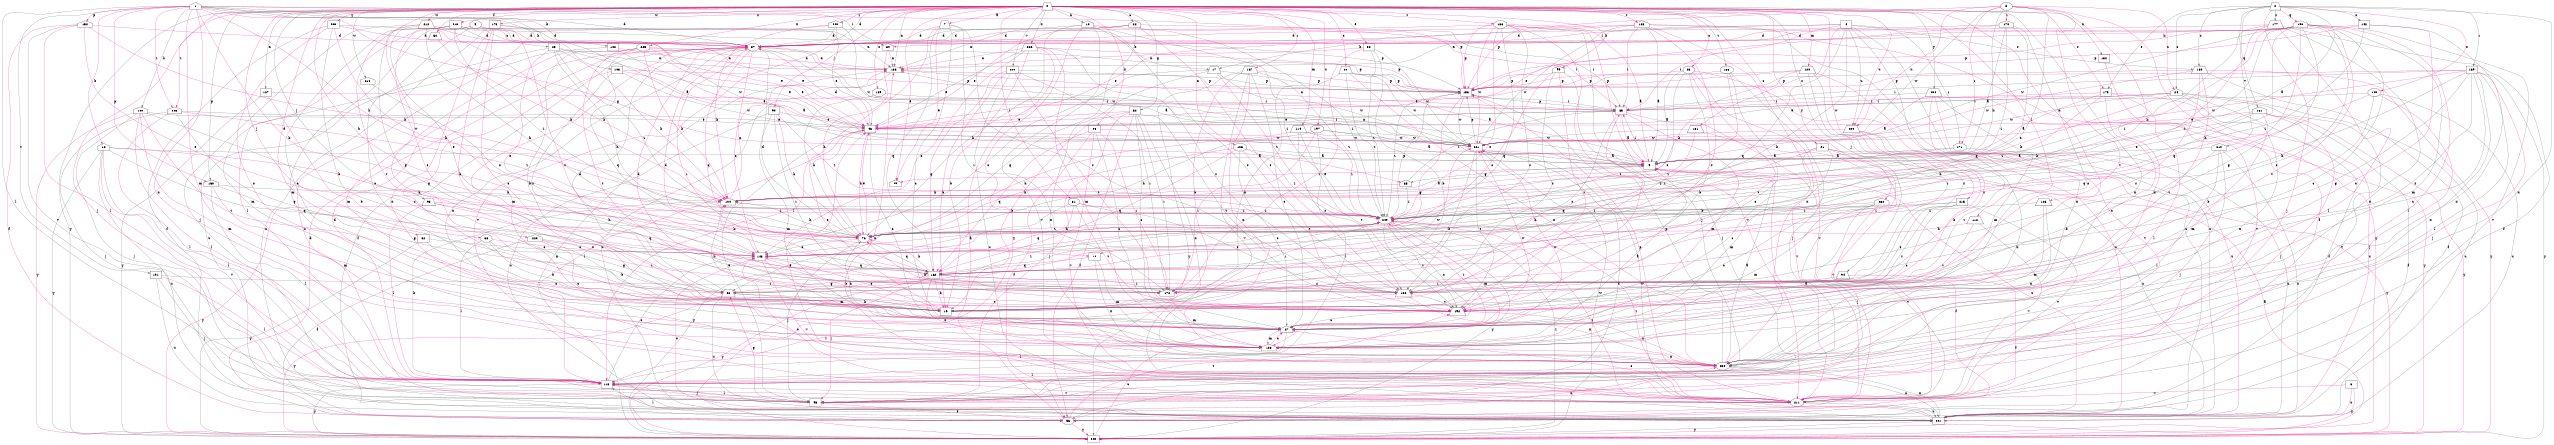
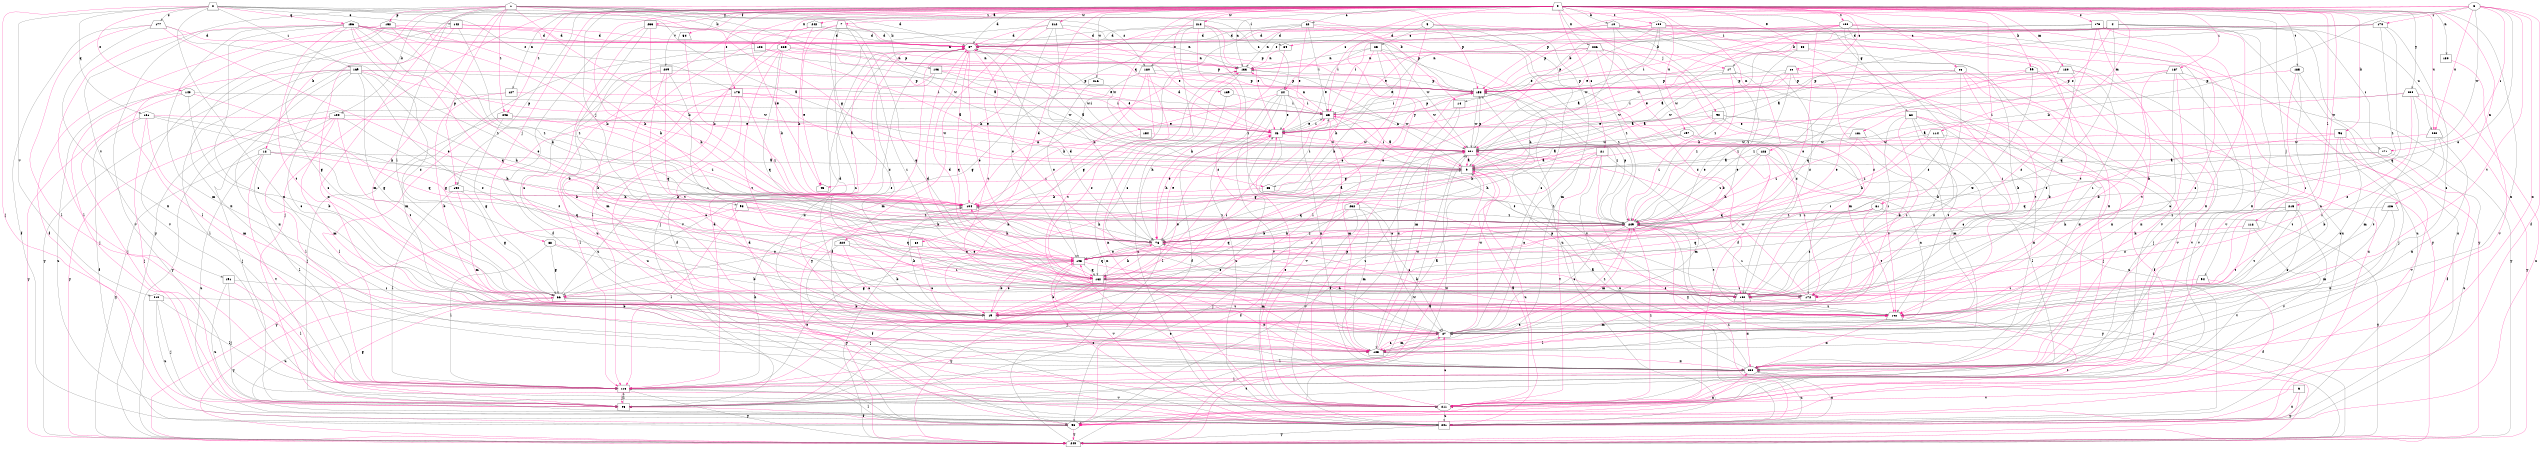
  strict digraph {
    node [shape=box]
    edge [color=deeppink]
    0 [shape=trapezium]
    7 [shape=trapezium]
    10 [shape=house]
    20 [shape=trapezium]
    21
    22 [shape=house]
    23 [shape=octagon]
    32
    37 [shape=octagon]
    38
    45 [shape=house]
    54 [shape=trapezium]
    62
    76 [shape=octagon]
    81 [shape=octagon]
    88 [shape=octagon]
    90
    93 [shape=trapezium]
    94 [shape=trapezium]
    95
    96
    99 [shape=house]
    112 [shape=trapezium]
    114 [shape=trapezium]
    120 [shape=trapezium]
    126 [shape=trapezium]
    127
    128 [shape=octagon]
    130
    133 [shape=house]
    139 [shape=octagon]
    150 [shape=house]
+   154
    167 [shape=trapezium]
    173
    175
    185 [shape=octagon]
    186 [shape=octagon]
    188 [shape=house]
    197 [shape=octagon]
    200 [shape=trapezium]
    209
    212 [shape=trapezium]
    213
    215
    216 [shape=house]
    220 [shape=house]
    225 [shape=octagon]
    226 [shape=trapezium]
    230 [shape=octagon]
    232 [shape=house]
    233
    238 [shape=trapezium]
-   240
+   240 [shape=house]
    242 [shape=house]
    248 [shape=house]
    113
    162
    27 [shape=house]
    172 [shape=house]
    182 [shape=trapezium]
    85
    211 [shape=octagon]
    249 [shape=octagon]
    9
    153
    221
    19
    123 [shape=house]
    201
    46
    66 [shape=trapezium]
    143
    192 [shape=trapezium]
    56 [shape=octagon]
    104 [shape=house]
    1 [shape=house]
    12 [shape=house]
    14
    65 [shape=house]
    84 [shape=house]
    100 [shape=house]
    102
    103
    152 [shape=house]
    191
    2 [shape=trapezium]
    24 [shape=house]
    140 [shape=octagon]
    142
    156 [shape=house]
    161 [shape=house]
    169
    177 [shape=trapezium]
    180 [shape=trapezium]
    210 [shape=house]
    3 [shape=octagon]
    170 [shape=house]
    171 [shape=octagon]
    4
    17 [shape=trapezium]
    181 [shape=trapezium]
    5 [shape=octagon]
    25
    6
    0 -> 7 [label=a]
    0 -> 10 [color=gray40 label=b]
    0 -> 20 [label=c]
    0 -> 21 [label=c]
    0 -> 22 [color=gray40 label=c]
    0 -> 23 [label=c]
    0 -> 32 [label=d]
    0 -> 37 [color=gray40 label=d]
    0 -> 38 [label=e]
    0 -> 45 [label=e]
    0 -> 54 [label=f]
    0 -> 62 [color=gray40 label=g]
    0 -> 76 [label=h]
    0 -> 81 [label=i]
    0 -> 88 [label=j]
    0 -> 90 [label=j]
    0 -> 93 [color=gray40 label=j]
    0 -> 94 [color=gray40 label=j]
    0 -> 95 [label=j]
    0 -> 96 [label=k]
    0 -> 99 [label=k]
    0 -> 112 [label=l]
    0 -> 114 [label=m]
    0 -> 120 [label=m]
    0 -> 126 [label=n]
    0 -> 127 [color=gray40 label=n]
    0 -> 128 [label=n]
    0 -> 130 [color=gray40 label=n]
    0 -> 133 [color=gray40 label=n]
    0 -> 139 [label=o]
    0 -> 150 [color=gray40 label=p]
+   0 -> 154 [label=q]
    0 -> 167 [label=r]
    0 -> 173 [label=s]
    0 -> 175 [label=s]
    0 -> 185 [color=gray40 label=t]
    0 -> 186 [label=t]
    0 -> 188 [label=t]
    0 -> 197 [label=u]
    0 -> 200 [label=u]
    0 -> 209 [color=gray40 label=v]
    0 -> 212 [label=w]
    0 -> 213 [label=w]
    0 -> 215 [label=w]
    0 -> 216 [color=gray40 label=w]
    0 -> 220 [label=w]
    0 -> 225 [label=x]
    0 -> 226 [color=gray40 label=x]
    0 -> 230 [color=gray40 label=x]
    0 -> 232 [label=y]
    0 -> 233 [label=y]
    0 -> 238 [color=gray40 label=y]
    0 -> 240 [color=gray40 label=y]
    0 -> 242 [label=z]
    0 -> 248 [label=z]
    7 -> 37 [label=d]
    7 -> 45 [label=e]
    7 -> 113 [label=l]
    7 -> 162 [color=gray40 label=q]
    7 -> 27 [color=gray40 label=c]
    7 -> 172 [color=gray40 label=r]
    7 -> 182 [color=gray40 label=s]
    10 -> 37 [color=gray40 label=d]
    10 -> 76 [color=gray40 label=h]
    10 -> 240 [label=y]
    10 -> 182 [color=gray40 label=s]
    10 -> 85 [label=i]
    10 -> 211 [color=gray40 label=v]
    10 -> 249 [color=gray40 label=z]
    20 -> 230 [label=x]
    20 -> 249 [color=gray40 label=z]
    20 -> 9 [label=a]
    20 -> 153 [color=gray40 label=p]
    20 -> 221 [color=gray40 label=w]
    20 -> 19 [color=gray40 label=b]
    21 -> 240 [label=y]
    21 -> 162 [label=q]
    21 -> 27 [color=gray40 label=c]
    21 -> 211 [label=v]
    21 -> 9 [label=a]
    21 -> 123 [color=gray40 label=m]
    21 -> 201 [color=gray40 label=u]
    22 -> 37 [color=gray40 label=d]
    22 -> 133 [color=gray40 label=n]
    22 -> 182 [label=s]
    22 -> 85 [color=gray40 label=i]
    22 -> 249 [color=gray40 label=z]
    22 -> 46 [label=e]
    22 -> 66 [color=gray40 label=g]
    23 -> 211 [label=v]
    23 -> 9 [color=gray40 label=a]
    23 -> 153 [label=p]
    23 -> 19 [color=gray40 label=b]
    23 -> 201 [label=u]
    23 -> 143 [color=gray40 label=o]
    23 -> 192 [label=t]
    32 -> 240 [color=gray40 label=y]
    32 -> 27 [label=c]
    32 -> 143 [color=gray40 label=o]
    37 -> 133 [label=n]
    37 -> 230 [color=gray40 label=x]
    37 -> 162 [label=q]
    37 -> 172 [label=r]
    37 -> 9 [color=gray40 label=a]
    37 -> 221 [color=gray40 label=w]
    37 -> 123 [label=m]
    37 -> 143 [label=o]
    37 -> 56 [color=gray40 label=f]
    38 -> 133 [label=n]
    38 -> 172 [label=r]
    38 -> 249 [color=gray40 label=z]
    38 -> 221 [color=gray40 label=w]
    38 -> 19 [color=gray40 label=b]
    54 -> 104 [label=k]
    62 -> 95 [label=j]
    62 -> 230 [color=gray40 label=x]
    62 -> 27 [color=gray40 label=c]
    62 -> 172 [color=gray40 label=r]
    62 -> 19 [label=b]
    62 -> 46 [label=e]
    62 -> 192 [color=gray40 label=t]
    62 -> 56 [label=f]
    76 -> 37 [color=gray40 label=d]
    76 -> 95 [color=gray40 label=j]
    76 -> 162 [color=gray40 label=q]
    76 -> 249 [label=z]
    76 -> 46 [label=e]
    76 -> 143 [color=gray40 label=o]
    76 -> 104 [color=gray40 label=k]
    81 -> 240 [color=gray40 label=y]
    81 -> 162 [label=q]
    81 -> 182 [color=gray40 label=s]
    81 -> 249 [label=z]
    81 -> 192 [label=t]
    88 -> 113 [color=gray40 label=l]
    88 -> 19 [color=gray40 label=b]
    88 -> 66 [color=gray40 label=g]
    88 -> 143 [label=o]
    90 -> 76 [label=h]
    90 -> 172 [color=gray40 label=r]
    90 -> 249 [label=z]
    90 -> 123 [color=gray40 label=m]
    90 -> 201 [color=gray40 label=u]
    90 -> 46 [color=gray40 label=e]
    93 -> 76 [color=gray40 label=h]
    93 -> 240 [label=y]
    93 -> 113 [label=l]
    93 -> 162 [label=q]
    93 -> 249 [label=z]
    94 -> 172 [label=r]
    94 -> 56 [label=f]
    95 -> 113 [color=gray40 label=l]
    95 -> 46 [color=gray40 label=e]
    95 -> 66 [label=g]
    95 -> 56 [label=f]
    96 -> 162 [label=q]
    96 -> 27 [color=gray40 label=c]
    96 -> 172 [label=r]
    96 -> 211 [label=v]
    96 -> 221 [label=w]
    96 -> 56 [label=f]
    99 -> 95 [color=gray40 label=j]
    99 -> 182 [color=gray40 label=s]
    99 -> 153 [label=p]
    99 -> 143 [label=o]
    99 -> 192 [label=t]
    112 -> 76 [label=h]
    112 -> 211 [color=gray40 label=v]
    112 -> 192 [label=t]
    114 -> 76 [label=h]
    114 -> 182 [color=gray40 label=s]
    114 -> 249 [label=z]
    114 -> 221 [color=gray40 label=w]
    114 -> 192 [color=gray40 label=t]
    120 -> 172 [color=gray40 label=r]
    120 -> 182 [color=gray40 label=s]
    120 -> 211 [label=v]
    120 -> 153 [color=gray40 label=p]
    120 -> 46 [label=e]
    120 -> 104 [label=k]
    126 -> 230 [color=gray40 label=x]
    126 -> 249 [color=gray40 label=z]
    126 -> 123 [color=gray40 label=m]
    127 -> 240 [color=gray40 label=y]
    127 -> 85 [label=i]
    127 -> 19 [label=b]
    128 -> 76 [label=h]
    128 -> 162 [label=q]
    128 -> 27 [color=gray40 label=c]
    128 -> 249 [color=gray40 label=z]
    128 -> 9 [color=gray40 label=a]
    128 -> 192 [label=t]
    130 -> 211 [label=v]
    133 -> 153 [color=gray40 label=p]
    133 -> 201 [color=gray40 label=u]
    139 -> 76 [color=gray40 label=h]
    139 -> 85 [color=gray40 label=i]
    150 -> 113 [color=gray40 label=l]
    150 -> 123 [label=m]
    150 -> 66 [color=gray40 label=g]
    150 -> 104 [color=gray40 label=k]
+   154 -> 221 [label=w]
+   154 -> 19 [label=b]
    167 -> 230 [label=x]
    167 -> 240 [color=gray40 label=y]
    167 -> 27 [color=gray40 label=c]
    167 -> 211 [color=gray40 label=v]
    167 -> 249 [color=gray40 label=z]
    167 -> 153 [label=p]
    167 -> 19 [label=b]
    173 -> 37 [color=gray40 label=d]
    173 -> 230 [label=x]
    173 -> 27 [label=c]
    173 -> 182 [label=s]
    173 -> 19 [label=b]
    173 -> 201 [color=gray40 label=u]
    173 -> 46 [color=gray40 label=e]
    175 -> 113 [label=l]
    175 -> 27 [label=c]
    175 -> 85 [label=i]
    175 -> 249 [label=z]
    175 -> 9 [label=a]
    175 -> 201 [label=u]
    185 -> 95 [color=gray40 label=j]
    185 -> 27 [color=gray40 label=c]
    185 -> 172 [label=r]
    185 -> 153 [label=p]
    186 -> 37 [label=d]
    186 -> 95 [color=gray40 label=j]
    186 -> 162 [color=gray40 label=q]
    186 -> 182 [color=gray40 label=s]
    186 -> 211 [label=v]
    186 -> 9 [label=a]
    186 -> 153 [label=p]
    186 -> 221 [label=w]
    186 -> 143 [label=o]
    186 -> 192 [label=t]
    188 -> 37 [label=d]
    188 -> 230 [label=x]
    188 -> 240 [label=y]
    188 -> 182 [label=s]
    188 -> 85 [label=i]
    188 -> 9 [color=gray40 label=a]
    188 -> 221 [color=gray40 label=w]
    188 -> 201 [color=gray40 label=u]
    188 -> 46 [label=e]
    197 -> 76 [color=gray40 label=h]
    197 -> 113 [color=gray40 label=l]
    197 -> 172 [label=r]
    197 -> 9 [color=gray40 label=a]
    197 -> 221 [color=gray40 label=w]
    200 -> 230 [color=gray40 label=x]
    200 -> 221 [label=w]
-   200 -> 19 [label=b]
+   200 -> 19 [color=gray40 label=b]
    200 -> 192 [color=gray40 label=t]
    209 -> 162 [label=q]
    209 -> 172 [color=gray40 label=r]
    209 -> 153 [color=gray40 label=p]
    209 -> 19 [label=b]
    209 -> 201 [color=gray40 label=u]
    209 -> 192 [label=t]
    212 -> 37 [label=d]
    212 -> 76 [color=gray40 label=h]
    212 -> 95 [color=gray40 label=j]
    212 -> 133 [color=gray40 label=n]
    212 -> 46 [label=e]
    212 -> 143 [color=gray40 label=o]
    212 -> 192 [label=t]
    213 -> 37 [color=gray40 label=d]
    213 -> 27 [color=gray40 label=c]
    213 -> 182 [label=s]
    213 -> 249 [color=gray40 label=z]
    213 -> 221 [color=gray40 label=w]
    213 -> 46 [label=e]
    213 -> 66 [color=gray40 label=g]
    213 -> 104 [label=k]
    215 -> 76 [color=gray40 label=h]
    215 -> 27 [color=gray40 label=c]
    215 -> 182 [color=gray40 label=s]
    215 -> 211 [color=gray40 label=v]
    215 -> 249 [color=gray40 label=z]
    215 -> 192 [color=gray40 label=t]
    216 -> 143 [color=gray40 label=o]
    220 -> 27 [label=c]
    220 -> 172 [label=r]
    220 -> 19 [color=gray40 label=b]
    220 -> 143 [color=gray40 label=o]
    220 -> 56 [color=gray40 label=f]
    225 -> 133 [label=n]
    225 -> 162 [color=gray40 label=q]
    225 -> 153 [color=gray40 label=p]
    225 -> 19 [color=gray40 label=b]
    225 -> 123 [label=m]
    225 -> 46 [label=e]
    225 -> 192 [label=t]
    225 -> 104 [label=k]
    226 -> 133 [label=n]
    226 -> 182 [color=gray40 label=s]
    226 -> 153 [label=p]
    226 -> 19 [label=b]
    226 -> 123 [label=m]
    226 -> 46 [color=gray40 label=e]
    226 -> 143 [label=o]
    226 -> 56 [label=f]
    230 -> 113 [label=l]
    230 -> 9 [color=gray40 label=a]
    230 -> 153 [color=gray40 label=p]
    230 -> 201 [color=gray40 label=u]
    232 -> 95 [color=gray40 label=j]
-   14 -> 162 [label=q]
+   232 -> 162 [label=q]
    232 -> 27 [color=gray40 label=c]
    232 -> 211 [color=gray40 label=v]
-   232 -> 249 [color=gray40 label=b]
+   232 -> 249 [color=gray40 label=z]
    232 -> 123 [color=gray40 label=m]
    232 -> 56 [label=f]
    233 -> 37 [label=d]
    233 -> 76 [label=h]
    233 -> 27 [label=c]
    233 -> 153 [color=gray40 label=p]
    233 -> 19 [color=gray40 label=b]
    233 -> 56 [color=gray40 label=f]
    238 -> 240 [label=y]
    238 -> 182 [label=s]
    238 -> 85 [color=gray40 label=i]
    238 -> 9 [label=a]
    238 -> 123 [color=gray40 label=m]
    238 -> 201 [label=u]
    240 -> 133 [color=gray40 label=n]
    240 -> 27 [label=c]
    240 -> 249 [color=gray40 label=z]
    240 -> 9 [label=a]
    240 -> 221 [color=gray40 label=w]
    242 -> 37 [color=gray40 label=d]
    242 -> 211 [label=v]
    242 -> 221 [color=gray40 label=w]
    242 -> 201 [label=u]
    242 -> 104 [label=k]
    248 -> 95 [color=gray40 label=j]
    248 -> 113 [label=l]
    248 -> 249 [label=z]
    248 -> 46 [color=gray40 label=e]
    248 -> 66 [color=gray40 label=g]
    113 -> 37 [label=d]
    113 -> 95 [label=j]
    113 -> 240 [color=gray40 label=y]
    113 -> 211 [color=gray40 label=v]
    113 -> 143 [color=gray40 label=o]
    113 -> 104 [color=gray40 label=k]
    162 -> 37 [label=d]
    162 -> 76 [label=h]
    162 -> 95 [label=j]
    162 -> 230 [label=x]
    162 -> 240 [label=y]
    162 -> 172 [color=gray40 label=r]
    162 -> 182 [label=s]
    162 -> 19 [label=b]
    162 -> 66 [label=g]
    27 -> 76 [color=gray40 label=h]
    27 -> 113 [color=gray40 label=l]
    27 -> 249 [label=z]
    27 -> 221 [label=w]
    27 -> 123 [label=m]
    172 -> 37 [label=d]
    172 -> 221 [label=w]
    172 -> 123 [label=m]
    182 -> 230 [label=x]
    182 -> 113 [label=l]
    182 -> 192 [color=gray40 label=t]
    85 -> 133 [label=n]
    85 -> 182 [color=gray40 label=s]
    85 -> 211 [label=v]
    85 -> 9 [label=a]
    85 -> 153 [color=gray40 label=p]
    85 -> 123 [label=m]
    85 -> 46 [color=gray40 label=e]
    211 -> 133 [label=n]
    211 -> 27 [label=c]
    211 -> 249 [label=z]
    211 -> 9 [label=a]
    211 -> 153 [label=p]
    211 -> 201 [color=gray40 label=u]
    211 -> 46 [label=e]
    211 -> 143 [label=o]
    249 -> 76 [color=gray40 label=h]
    249 -> 240 [color=gray40 label=y]
    249 -> 27 [color=gray40 label=c]
    249 -> 172 [color=gray40 label=r]
    249 -> 153 [color=gray40 label=p]
    249 -> 123 [label=m]
    249 -> 192 [color=gray40 label=t]
    9 -> 45 [label=e]
    9 -> 133 [color=gray40 label=n]
    9 -> 85 [label=i]
    9 -> 201 [label=u]
    9 -> 65 [color=gray40 label=g]
    153 -> 85 [color=gray40 label=i]
    153 -> 249 [color=gray40 label=z]
    153 -> 221 [color=gray40 label=w]
    153 -> 66 [label=g]
    221 -> 9 [label=a]
    221 -> 153 [color=gray40 label=p]
    221 -> 19 [color=gray40 label=b]
    221 -> 192 [color=gray40 label=t]
    221 -> 56 [color=gray40 label=f]
    19 -> 85 [label=i]
    19 -> 46 [label=e]
    19 -> 143 [label=o]
    19 -> 104 [color=gray40 label=k]
    123 -> 230 [label=x]
    123 -> 27 [label=c]
    123 -> 9 [color=gray40 label=a]
    123 -> 221 [label=w]
    201 -> 230 [color=gray40 label=x]
    201 -> 240 [color=gray40 label=y]
    201 -> 249 [label=z]
    201 -> 221 [color=gray40 label=w]
    201 -> 143 [label=o]
    46 -> 37 [label=d]
    46 -> 76 [label=h]
    46 -> 113 [label=l]
    46 -> 27 [color=gray40 label=c]
    46 -> 85 [color=gray40 label=i]
    46 -> 221 [label=w]
    66 -> 37 [color=gray40 label=d]
    66 -> 240 [label=y]
    66 -> 249 [color=gray40 label=z]
    66 -> 19 [color=gray40 label=b]
    66 -> 201 [color=gray40 label=u]
    66 -> 192 [color=gray40 label=t]
    143 -> 162 [color=gray40 label=q]
    143 -> 211 [label=v]
    143 -> 249 [label=z]
    143 -> 19 [label=b]
    143 -> 123 [label=m]
    143 -> 104 [label=k]
    192 -> 76 [label=h]
    192 -> 230 [label=x]
    192 -> 27 [color=gray40 label=c]
    56 -> 37 [label=d]
    56 -> 230 [label=x]
    56 -> 240 [label=y]
    56 -> 113 [color=gray40 label=l]
    56 -> 192 [label=t]
    104 -> 133 [label=n]
    104 -> 249 [color=gray40 label=z]
    104 -> 9 [color=gray40 label=a]
    1 -> 37 [color=gray40 label=d]
    1 -> 150 [label=p]
    1 -> 230 [label=x]
    1 -> 248 [label=z]
-   1 -> 113 [color=gray40 label=l]
+   1 -> 66 [color=gray40 label=l]
    1 -> 9 [color=gray40 label=a]
    1 -> 153 [label=p]
    1 -> 123 [label=m]
    1 -> 104 [label=k]
    1 -> 12 [label=b]
    1 -> 14 [label=b]
    1 -> 65 [label=g]
    1 -> 84 [color=gray40 label=i]
    1 -> 100 [color=gray40 label=k]
    1 -> 102 [color=gray40 label=k]
    1 -> 103 [color=gray40 label=k]
    1 -> 152 [label=p]
    1 -> 191 [color=gray40 label=t]
    12 -> 76 [label=h]
    12 -> 240 [color=gray40 label=y]
    12 -> 113 [color=gray40 label=l]
    12 -> 162 [color=gray40 label=q]
    12 -> 211 [label=v]
    12 -> 9 [color=gray40 label=a]
    12 -> 201 [color=gray40 label=u]
    14 -> 230 [color=gray40 label=x]
    14 -> 123 [color=gray40 label=m]
    65 -> 85 [color=gray40 label=i]
    65 -> 249 [color=gray40 label=z]
    65 -> 104 [label=k]
    84 -> 76 [label=h]
    84 -> 133 [label=n]
    100 -> 95 [color=gray40 label=j]
    100 -> 240 [label=y]
    100 -> 113 [label=l]
    100 -> 182 [color=gray40 label=s]
    100 -> 123 [label=m]
    100 -> 46 [color=gray40 label=e]
    100 -> 192 [label=t]
    102 -> 133 [label=n]
    102 -> 9 [label=a]
    102 -> 123 [color=gray40 label=m]
    103 -> 182 [color=gray40 label=s]
    103 -> 153 [label=p]
    103 -> 221 [color=gray40 label=w]
    103 -> 46 [label=e]
    103 -> 66 [label=g]
    152 -> 37 [label=d]
    152 -> 113 [label=l]
    152 -> 211 [color=gray40 label=v]
    152 -> 143 [label=o]
    152 -> 56 [label=f]
    152 -> 104 [label=k]
    191 -> 95 [color=gray40 label=j]
    191 -> 113 [label=l]
    191 -> 172 [color=gray40 label=r]
    191 -> 201 [color=gray40 label=u]
    2 -> 95 [label=j]
    2 -> 175 [color=gray40 label=s]
    2 -> 230 [color=gray40 label=x]
    2 -> 9 [color=gray40 label=a]
    2 -> 24 [color=gray40 label=c]
    2 -> 140 [label=o]
    2 -> 142 [color=gray40 label=o]
    2 -> 156 [label=q]
    2 -> 161 [color=gray40 label=q]
    2 -> 169 [color=gray40 label=r]
    2 -> 177 [color=gray40 label=s]
    2 -> 180 [color=gray40 label=s]
    2 -> 210 [color=gray40 label=v]
    24 -> 230 [color=gray40 label=x]
    24 -> 85 [label=i]
    24 -> 211 [color=gray40 label=v]
    24 -> 221 [color=gray40 label=w]
    24 -> 201 [color=gray40 label=u]
    24 -> 46 [color=gray40 label=e]
    24 -> 56 [color=gray40 label=f]
    24 -> 104 [label=k]
    140 -> 95 [label=j]
    140 -> 162 [label=q]
    140 -> 85 [color=gray40 label=i]
    140 -> 19 [color=gray40 label=b]
    140 -> 201 [color=gray40 label=u]
-   142 -> 37 [label=k]
+   142 -> 37 [label=d]
    142 -> 230 [color=gray40 label=x]
    142 -> 27 [label=c]
    142 -> 249 [color=gray40 label=z]
    142 -> 153 [label=p]
    156 -> 37 [label=d]
    156 -> 76 [color=gray40 label=h]
    156 -> 133 [color=gray40 label=n]
    156 -> 113 [label=l]
    156 -> 162 [label=q]
    156 -> 27 [color=gray40 label=c]
    156 -> 182 [color=gray40 label=s]
    156 -> 211 [color=gray40 label=v]
    156 -> 249 [color=gray40 label=z]
    156 -> 153 [label=p]
    156 -> 221 [color=gray40 label=w]
    156 -> 123 [color=gray40 label=m]
    156 -> 66 [color=gray40 label=g]
    156 -> 192 [label=t]
    156 -> 104 [label=k]
    161 -> 76 [color=gray40 label=h]
    161 -> 95 [label=j]
    161 -> 240 [label=y]
    161 -> 123 [label=m]
    161 -> 46 [label=e]
    161 -> 56 [color=gray40 label=f]
    161 -> 104 [color=gray40 label=k]
    169 -> 76 [color=gray40 label=h]
    169 -> 95 [label=j]
    169 -> 230 [color=gray40 label=x]
    169 -> 240 [color=gray40 label=y]
    169 -> 113 [color=gray40 label=l]
    169 -> 27 [color=gray40 label=c]
    169 -> 182 [color=gray40 label=s]
    169 -> 85 [color=gray40 label=i]
    169 -> 153 [label=p]
    169 -> 221 [label=w]
    169 -> 66 [color=gray40 label=g]
    177 -> 37 [label=d]
    177 -> 230 [color=gray40 label=x]
    177 -> 113 [label=l]
    177 -> 249 [color=gray40 label=z]
    177 -> 143 [label=o]
    177 -> 56 [color=gray40 label=f]
    180 -> 240 [label=y]
    180 -> 182 [label=s]
    180 -> 153 [color=gray40 label=p]
    180 -> 221 [label=w]
    180 -> 201 [color=gray40 label=f]
    180 -> 192 [label=t]
    210 -> 95 [color=gray40 label=j]
    210 -> 113 [color=gray40 label=l]
-   210 -> 9 [color=gray40 label=a]
    210 -> 19 [color=gray40 label=b]
    210 -> 201 [color=gray40 label=u]
    3 -> 200 [label=u]
    3 -> 230 [label=x]
    3 -> 153 [label=p]
    3 -> 221 [color=gray40 label=w]
    3 -> 143 [color=gray40 label=o]
    3 -> 192 [label=t]
    3 -> 56 [label=f]
    3 -> 104 [color=gray40 label=k]
    3 -> 24 [label=c]
    3 -> 170 [label=r]
    3 -> 171 [label=r]
    170 -> 37 [color=gray40 label=d]
    170 -> 162 [color=gray40 label=q]
    170 -> 27 [color=gray40 label=c]
    170 -> 249 [color=gray40 label=z]
    170 -> 9 [color=gray40 label=a]
    170 -> 46 [label=e]
    171 -> 249 [color=gray40 label=z]
    171 -> 9 [color=gray40 label=a]
    171 -> 201 [color=gray40 label=u]
    4 -> 200 [color=gray40 label=u]
    4 -> 230 [color=gray40 label=x]
    4 -> 162 [color=gray40 label=q]
    4 -> 85 [label=i]
    4 -> 201 [color=gray40 label=u]
    4 -> 14 [color=gray40 label=b]
    4 -> 84 [label=i]
    4 -> 180 [color=gray40 label=s]
    4 -> 171 [color=gray40 label=r]
    4 -> 17 [color=gray40 label=b]
    4 -> 181 [label=s]
    17 -> 230 [color=gray40 label=x]
    17 -> 249 [label=z]
    17 -> 153 [color=gray40 label=p]
    17 -> 221 [color=gray40 label=w]
    17 -> 143 [color=gray40 label=o]
    181 -> 172 [label=r]
    181 -> 249 [label=z]
    181 -> 221 [color=gray40 label=w]
    5 -> 37 [label=d]
    5 -> 113 [label=l]
    5 -> 27 [color=gray40 label=c]
    5 -> 123 [color=gray40 label=m]
-   5 -> 17 [color=gray40 label=b]
+   5 -> 17 [label=b]
    5 -> 25 [color=gray40 label=c]
    25 -> 76 [color=gray40 label=h]
    25 -> 133 [color=gray40 label=n]
    25 -> 249 [color=gray40 label=z]
    25 -> 201 [color=gray40 label=u]
    25 -> 46 [color=gray40 label=e]
    25 -> 143 [label=o]
    25 -> 104 [label=k]
    6 -> 240 [label=y]
    6 -> 211 [label=v]
    6 -> 201 [label=u]
  }
